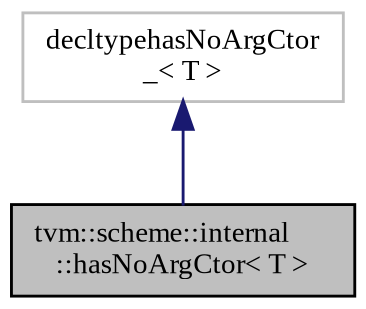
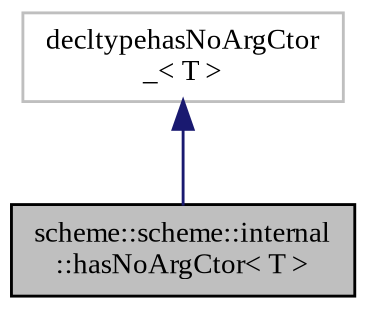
  digraph {
    fontname="Liberation Serif"
    node [fontname="Liberation Serif" fontsize=10 shape=record style=filled]
-   n1 [color=black fillcolor=grey75 fontcolor=black height=0.2 label="tvm::scheme::internal\l::hasNoArgCtor\< T \>" width=0.4]
+   n1 [color=black fillcolor=grey75 fontcolor=black height=0.2 label="scheme::scheme::internal\l::hasNoArgCtor\< T \>" width=0.4]
    n2 [color=grey75 fillcolor=white height=0.2 label="decltypehasNoArgCtor\l_\< T \>" width=0.4]
    n2 -> n1 [color=midnightblue dir=back fontname="Liberation Serif" fontsize=10 labelfontname=Helvetica labelfontsize=10 style=solid]
  }
